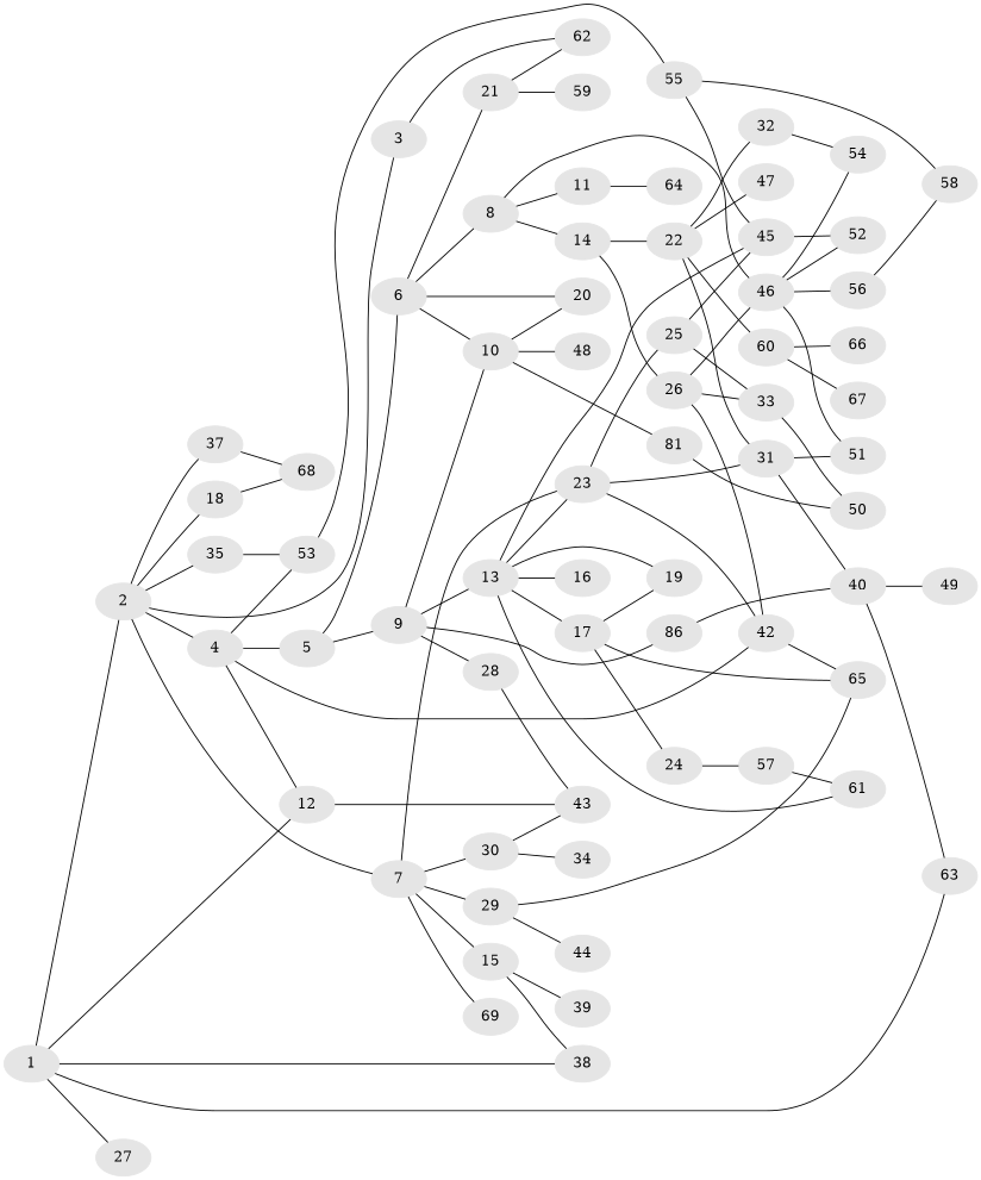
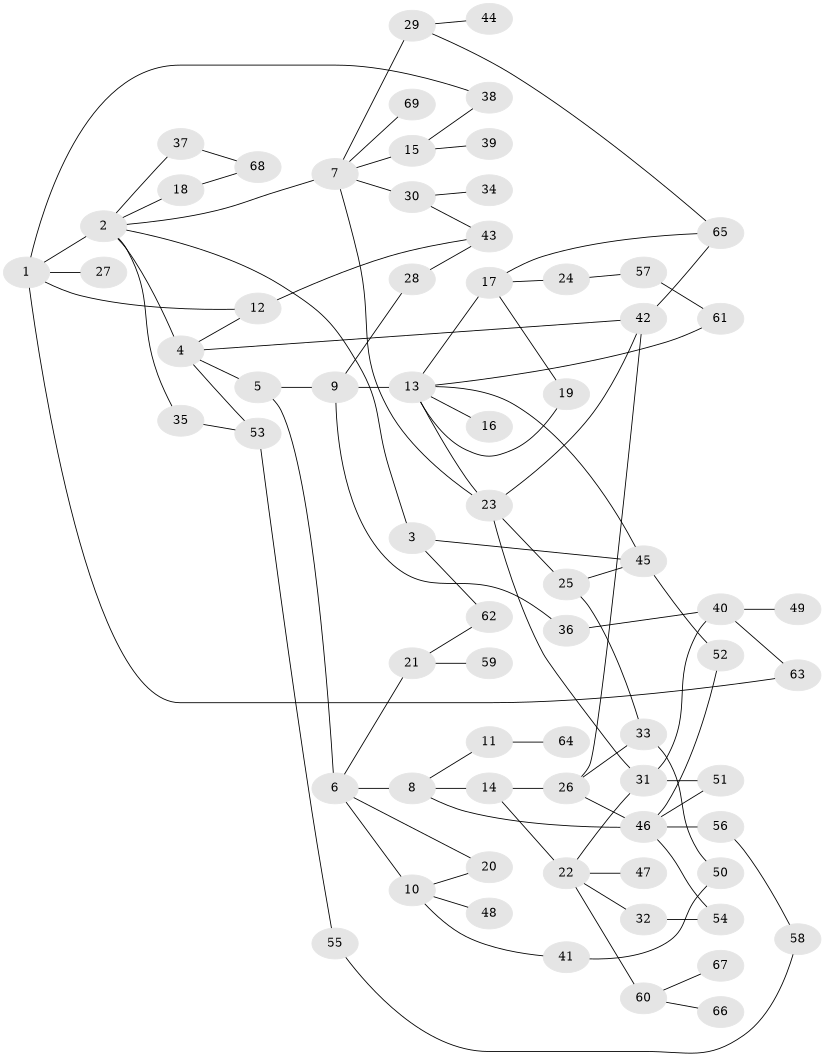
  graph {
    rankdir=LR
    node [color=gray90 style=filled]
    1
    2
    12
    27
    38
    63
    3
    4
    7
    18
    35
    37
    43
    45
    62
    5
    42
    53
    15
    23
    29
    30
    69
    68
    52
    6
    9
    65
    55
    8
    10
    20
    21
    13
    28
-   36 [label=86]
+   36
    11
    14
    46
-   41 [label=81]
+   41
    48
    59
    39
    31
    25
    44
    34
    64
    22
    26
    51
    54
    56
    16
    17
    19
    61
    40
    50
    24
    57
    47
    32
    60
    33
    66
    67
    49
    58
    1 -- 2
    1 -- 12
    1 -- 27
    1 -- 38
    1 -- 63
    2 -- 3
    2 -- 4
    2 -- 7
    2 -- 18
    2 -- 35
    2 -- 37
    12 -- 43
-   55 -- 45
+   3 -- 45
    3 -- 62
    4 -- 12
    4 -- 5
    4 -- 42
    4 -- 53
    7 -- 15
    7 -- 23
    7 -- 29
    7 -- 30
    7 -- 69
    18 -- 68
    35 -- 53
    37 -- 68
    45 -- 52
    5 -- 6
    5 -- 9
    42 -- 65
    53 -- 55
    15 -- 38
    15 -- 39
    23 -- 42
    23 -- 31
    23 -- 25
    29 -- 65
    29 -- 44
    30 -- 43
    30 -- 34
    6 -- 8
    6 -- 10
    6 -- 20
    6 -- 21
-   9 -- 10
    9 -- 13
    9 -- 28
    9 -- 36
    55 -- 58
    8 -- 11
    8 -- 14
    8 -- 46
    10 -- 20
    10 -- 41
    10 -- 48
    21 -- 62
    21 -- 59
    13 -- 45
    13 -- 23
    13 -- 16
    13 -- 17
    13 -- 19
    13 -- 61
    28 -- 43
    36 -- 40
    11 -- 64
    14 -- 22
    14 -- 26
    46 -- 52
    46 -- 51
    46 -- 54
    46 -- 56
    41 -- 50
    31 -- 51
    31 -- 40
    25 -- 45
    25 -- 33
    22 -- 31
    22 -- 47
    22 -- 32
    22 -- 60
    26 -- 42
    26 -- 46
    26 -- 33
    56 -- 58
    17 -- 65
    17 -- 19
    17 -- 24
    40 -- 63
    40 -- 49
    24 -- 57
    57 -- 61
    32 -- 54
    60 -- 66
    60 -- 67
    33 -- 50
  }
